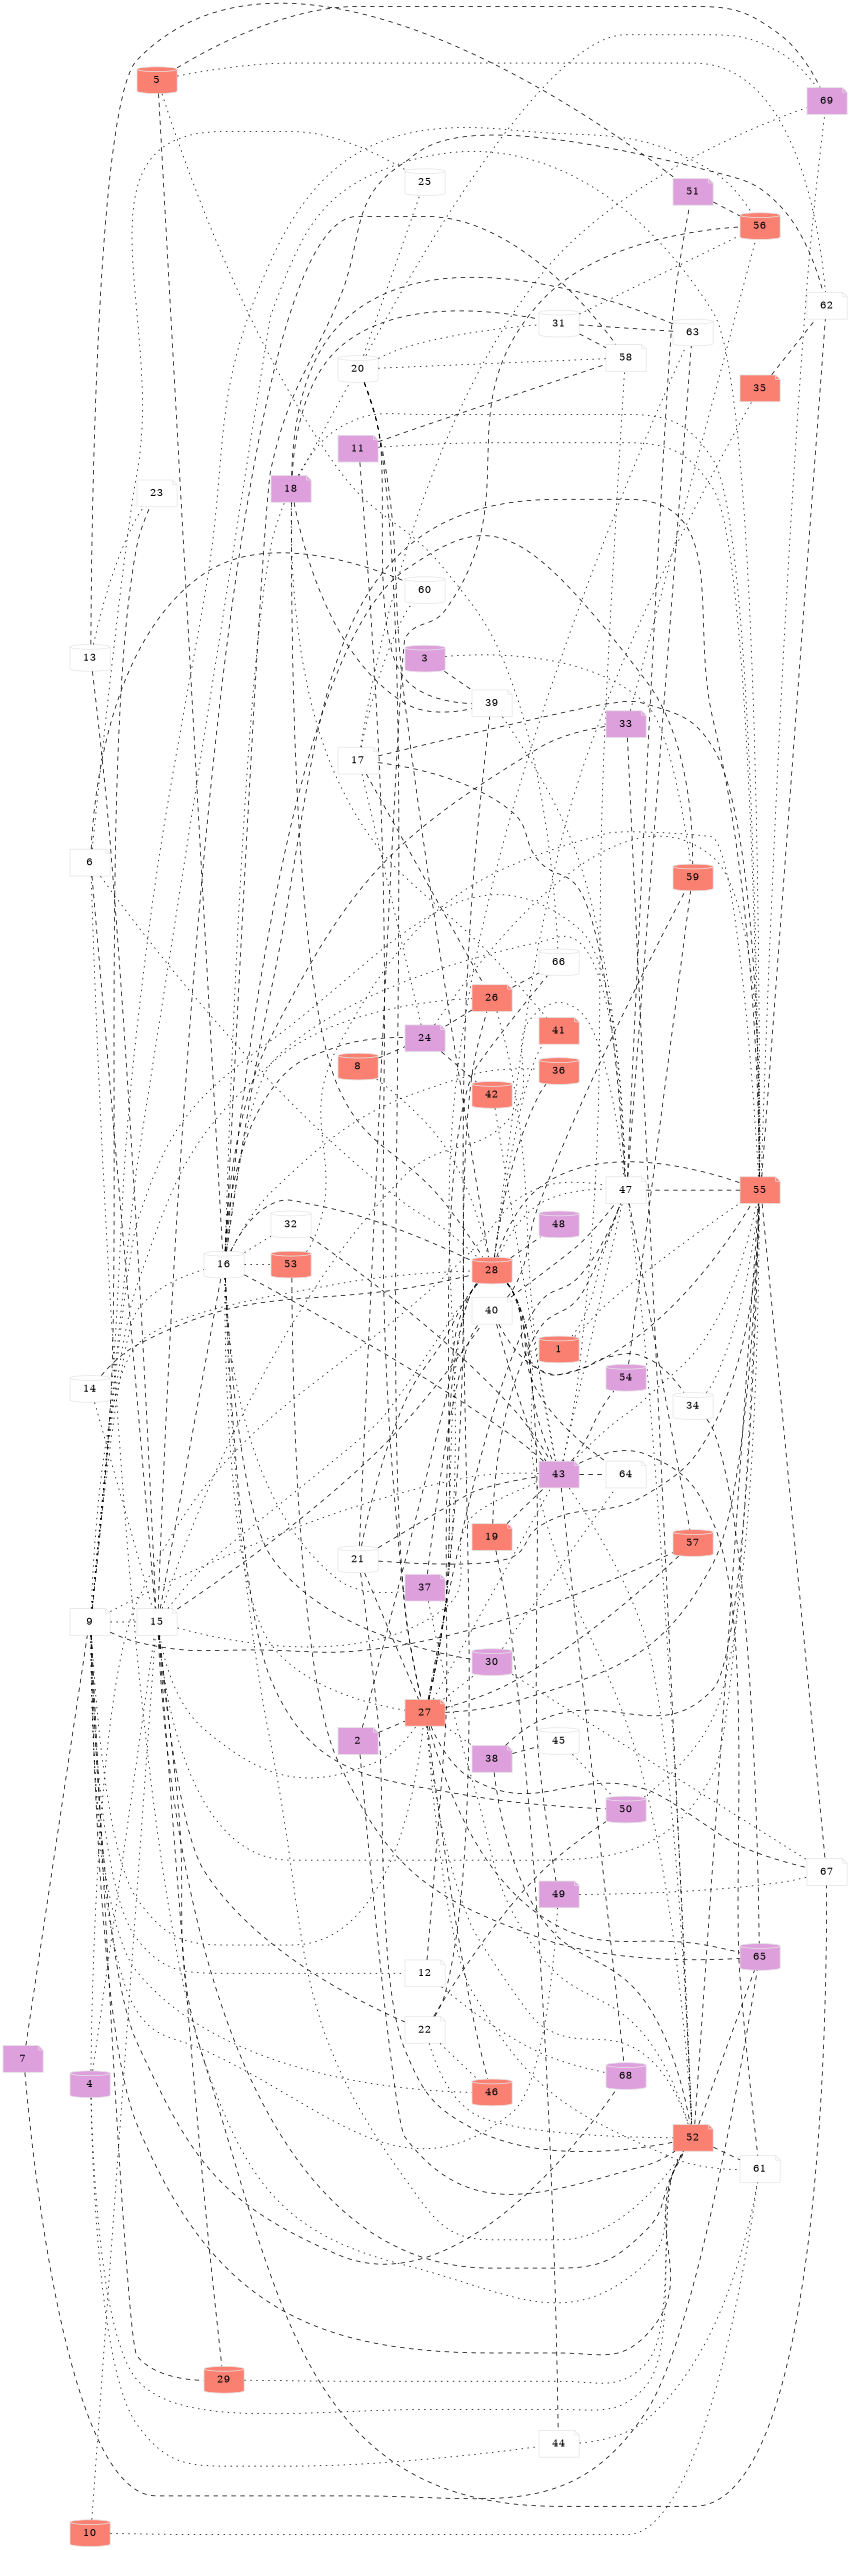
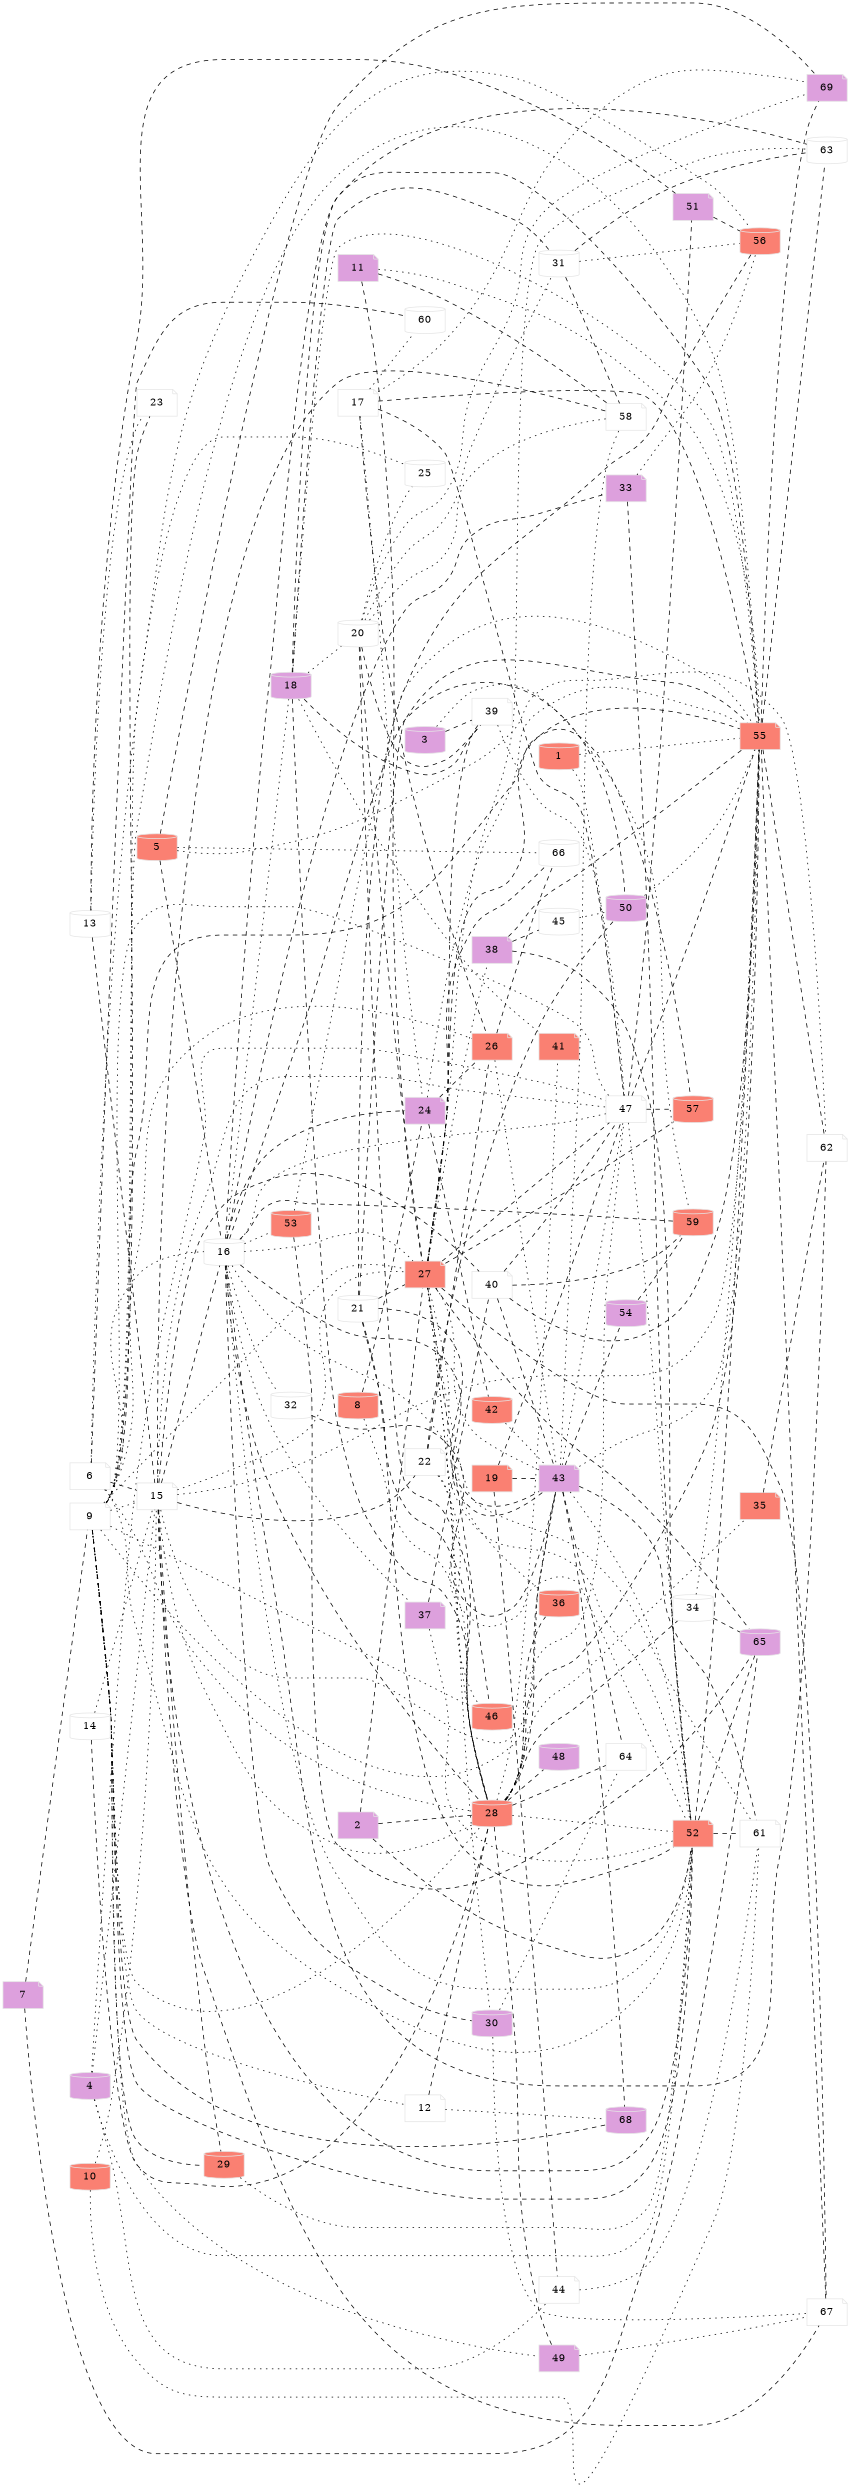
  graph {
    rankdir=LR
    node [color=gray90 fillcolor=white shape=note style=filled]
    edge [style=dashed weight=1.0]
    1 [fillcolor=salmon shape=cylinder]
    47
    55 [fillcolor=salmon]
    52 [fillcolor=salmon]
    57 [fillcolor=salmon shape=cylinder]
    51 [fillcolor=plum]
    63 [shape=cylinder]
    62
    69 [fillcolor=plum]
    67
    2 [fillcolor=plum]
    27 [fillcolor=salmon]
    28 [fillcolor=salmon shape=cylinder]
    39
    66 [shape=cylinder]
    65 [fillcolor=plum shape=cylinder]
    43 [fillcolor=plum]
    46 [fillcolor=salmon shape=cylinder]
    61
    30 [fillcolor=plum shape=cylinder]
    38 [fillcolor=plum]
    49 [fillcolor=plum]
    36 [fillcolor=salmon shape=cylinder]
    41 [fillcolor=salmon]
    34 [shape=cylinder]
    35 [fillcolor=salmon]
    48 [fillcolor=plum shape=cylinder]
    64
    3 [fillcolor=plum shape=cylinder]
    59 [fillcolor=salmon shape=cylinder]
    4 [fillcolor=plum shape=cylinder]
    15
    44
    16 [shape=cylinder]
    29 [fillcolor=salmon shape=cylinder]
    58
    22
    40
    5 [fillcolor=salmon shape=cylinder]
    24 [fillcolor=plum]
-   18 [fillcolor=plum]
+   18 [fillcolor=plum shape=cylinder]
    32 [shape=cylinder]
    33 [fillcolor=plum]
    37 [fillcolor=plum]
    50 [fillcolor=plum shape=cylinder]
    53 [fillcolor=salmon shape=cylinder]
    6
    25 [shape=cylinder]
    60 [shape=cylinder]
    7 [fillcolor=plum]
    9
    12
    23
    26 [fillcolor=salmon]
    56 [fillcolor=salmon shape=cylinder]
    68 [fillcolor=plum shape=cylinder]
    8 [fillcolor=salmon shape=cylinder]
    42 [fillcolor=salmon shape=cylinder]
    54 [fillcolor=plum shape=cylinder]
    10 [fillcolor=salmon shape=cylinder]
    11 [fillcolor=plum]
    13 [shape=cylinder]
    14 [shape=cylinder]
    20 [shape=cylinder]
    31 [shape=cylinder]
    17
    19 [fillcolor=salmon]
    21 [shape=cylinder]
    45 [shape=cylinder]
    1 -- 47 [style=dotted]
    1 -- 55 [style=dotted]
    47 -- 55
    47 -- 52 [style=dotted]
    47 -- 57
    47 -- 51
-   47 -- 63
+   55 -- 63
    55 -- 62
-   55 -- 69 [style=dotted weight=2.0]
+   55 -- 69 [weight=2.0]
    55 -- 67
    52 -- 55
    52 -- 65
    52 -- 61 [weight=2.0]
    51 -- 56
    2 -- 52
    2 -- 27
    2 -- 28
    27 -- 47 [weight=2.0]
    27 -- 55
    27 -- 52 [style=dotted weight=2.0]
    27 -- 57
    27 -- 63 [style=dotted]
    27 -- 67
    27 -- 28 [style=dotted weight=2.0]
    27 -- 39
    27 -- 66
    27 -- 65
    27 -- 43 [style=dotted weight=2.0]
    27 -- 46
    27 -- 61 [style=dotted]
    27 -- 30 [style=dotted weight=2.0]
    27 -- 38 [style=dotted]
    28 -- 47 [style=dotted]
    28 -- 55
    28 -- 52 [style=dotted weight=2.0]
    28 -- 43
    28 -- 49
    28 -- 36
    28 -- 41 [style=dotted]
    28 -- 34
    28 -- 35 [style=dotted]
    28 -- 48
    28 -- 64
    39 -- 47 [style=dotted]
    43 -- 47 [style=dotted]
    43 -- 55 [style=dotted]
    43 -- 52 [style=dotted]
    43 -- 61
    43 -- 64
    43 -- 58 [style=dotted]
    43 -- 68
    43 -- 54
    30 -- 67 [style=dotted]
    30 -- 64 [style=dotted]
    38 -- 55
    38 -- 52
    38 -- 45
    49 -- 67 [style=dotted]
    34 -- 55 [style=dotted]
    34 -- 65
    35 -- 62
    3 -- 39
    3 -- 59 [style=dotted]
    4 -- 47 [style=dotted]
    4 -- 52 [style=dotted]
    4 -- 15 [style=dotted]
    4 -- 44 [style=dotted]
    15 -- 47 [style=dotted weight=3.0]
    15 -- 55 [style=dotted weight=3.0]
    15 -- 52 [weight=2.0]
    15 -- 67
    15 -- 27 [style=dotted weight=2.0]
    15 -- 28 [style=dotted weight=2.0]
    15 -- 43 [style=dotted weight=2.0]
    15 -- 16 [weight=2.0]
    15 -- 29
    15 -- 58
    15 -- 22
    15 -- 40
    44 -- 61 [style=dotted]
    16 -- 47 [style=dotted weight=2.0]
    16 -- 55 [weight=2.0]
    16 -- 52 [style=dotted weight=2.0]
    16 -- 62
    16 -- 27 [style=dotted weight=3.0]
    16 -- 28
    16 -- 43 [weight=2.0]
    16 -- 30 [weight=2.0]
    16 -- 36 [style=dotted]
    16 -- 59 [weight=2.0]
    16 -- 24
    16 -- 18 [style=dotted]
    16 -- 32 [style=dotted]
    16 -- 33
    16 -- 37 [style=dotted]
    16 -- 50
    16 -- 53 [style=dotted weight=2.0]
    29 -- 52 [style=dotted]
    22 -- 52 [style=dotted]
    22 -- 46 [style=dotted]
    22 -- 50
    22 -- 26
    40 -- 47
    40 -- 55
    40 -- 43
    40 -- 59
    5 -- 62 [style=dotted]
    5 -- 69
    5 -- 66 [style=dotted]
    5 -- 16
    24 -- 55 [style=dotted weight=2.0]
    24 -- 26
    24 -- 42
    18 -- 55 [style=dotted]
    18 -- 63
    18 -- 28
    18 -- 39
    18 -- 41 [style=dotted]
    18 -- 20 [style=dotted]
    18 -- 31
    32 -- 43
    33 -- 52
    33 -- 56 [style=dotted]
    37 -- 52 [style=dotted]
    37 -- 40
    50 -- 55 [style=dotted]
    53 -- 55 [style=dotted]
    53 -- 65
    6 -- 52 [style=dotted]
    6 -- 28 [style=dotted]
    6 -- 15
    6 -- 25 [style=dotted]
    6 -- 60
    7 -- 65
    7 -- 9
    9 -- 47 [style=dotted]
    9 -- 55 [style=dotted]
    9 -- 52
    9 -- 57
    9 -- 27 [style=dotted]
    9 -- 28 [style=dotted weight=2.0]
    9 -- 43 [style=dotted]
    9 -- 46 [style=dotted]
    9 -- 49 [style=dotted]
    9 -- 15 [style=dotted weight=2.0]
    9 -- 16 [style=dotted]
    9 -- 29
    9 -- 12 [style=dotted]
    9 -- 23
    9 -- 26 [style=dotted weight=2.0]
    9 -- 56 [style=dotted]
    9 -- 68
    12 -- 28
    12 -- 68 [style=dotted]
    26 -- 66
    26 -- 43 [style=dotted]
    8 -- 28 [style=dotted]
    8 -- 24
    42 -- 43 [style=dotted]
    54 -- 59
    10 -- 61 [style=dotted]
    10 -- 15 [style=dotted]
    11 -- 55 [style=dotted]
    11 -- 27
    11 -- 58
    13 -- 51
    13 -- 15 [weight=2.0]
    13 -- 23 [style=dotted]
    14 -- 28
    14 -- 15 [style=dotted]
    20 -- 69 [style=dotted]
    20 -- 27
    20 -- 28
    20 -- 39
    20 -- 58 [style=dotted]
    20 -- 25 [style=dotted]
    20 -- 31 [style=dotted]
    31 -- 63
    31 -- 58
    31 -- 56 [style=dotted]
    17 -- 47
    17 -- 55
    17 -- 69 [style=dotted]
    17 -- 24 [style=dotted]
    17 -- 60 [style=dotted]
    17 -- 26
    19 -- 47
    19 -- 43
    19 -- 44
    21 -- 55
    21 -- 52
    21 -- 27
    21 -- 28
    21 -- 43
    21 -- 56
    45 -- 50 [style=dotted]
  }
